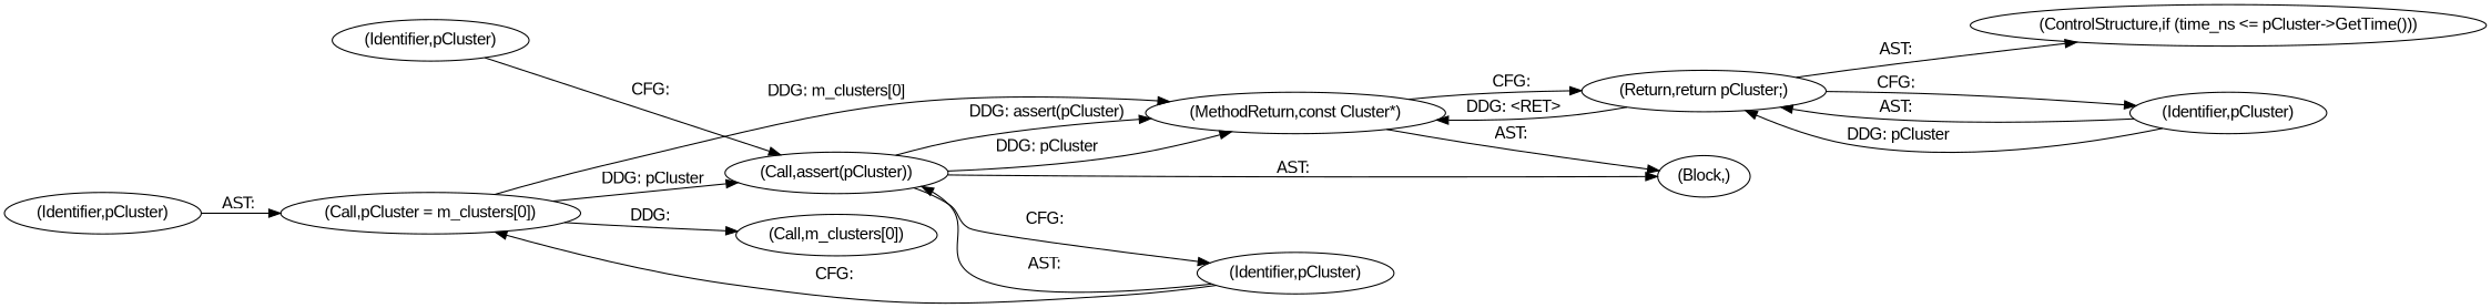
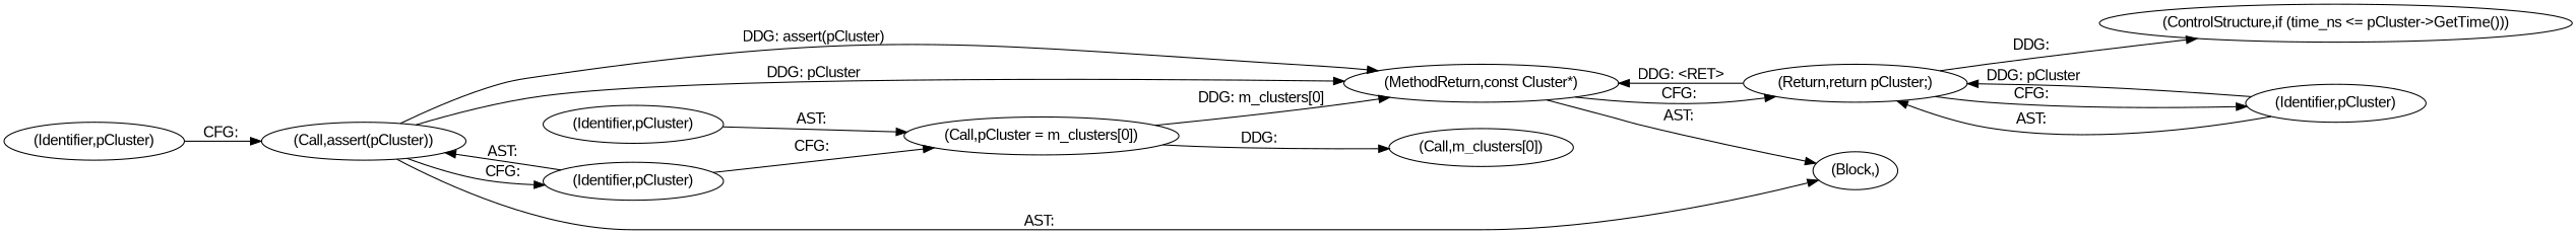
  digraph {
    fontname="Liberation Sans"
    rankdir=LR
    node [fontname="Liberation Sans"]
    edge [fontname="Liberation Sans"]
    n1 [label="(Call,pCluster = m_clusters[0])"]
    n2 [label="(Call,assert(pCluster))"]
    n3 [label="(MethodReturn,const Cluster*)"]
    n4 [label="(Call,m_clusters[0])"]
    n5 [label="(Block,)"]
    n6 [label="(Identifier,pCluster)"]
    n7 [label="(Return,return pCluster;)"]
    n8 [label="(ControlStructure,if (time_ns <= pCluster->GetTime()))"]
    n9 [label="(Identifier,pCluster)"]
    n10 [label="(Identifier,pCluster)"]
    n11 [label="(Identifier,pCluster)"]
-   n1 -> n2 [label="DDG: pCluster"]
    n1 -> n3 [label="DDG: m_clusters[0]"]
    n1 -> n4 [label="DDG: "]
    n2 -> n3 [label="DDG: pCluster"]
    n2 -> n3 [label="DDG: assert(pCluster)"]
    n2 -> n5 [label="AST: "]
    n2 -> n6 [label="CFG: "]
    n3 -> n5 [label="AST: "]
    n3 -> n7 [label="CFG: "]
    n6 -> n1 [label="CFG: "]
    n6 -> n2 [label="AST: "]
    n7 -> n3 [label="DDG: <RET>"]
-   n7 -> n8 [label="AST: "]
+   n7 -> n8 [label="DDG: "]
    n7 -> n9 [label="CFG: "]
    n9 -> n7 [label="AST: "]
    n9 -> n7 [label="DDG: pCluster"]
    n10 -> n1 [label="AST: "]
    n11 -> n2 [label="CFG: "]
  }
